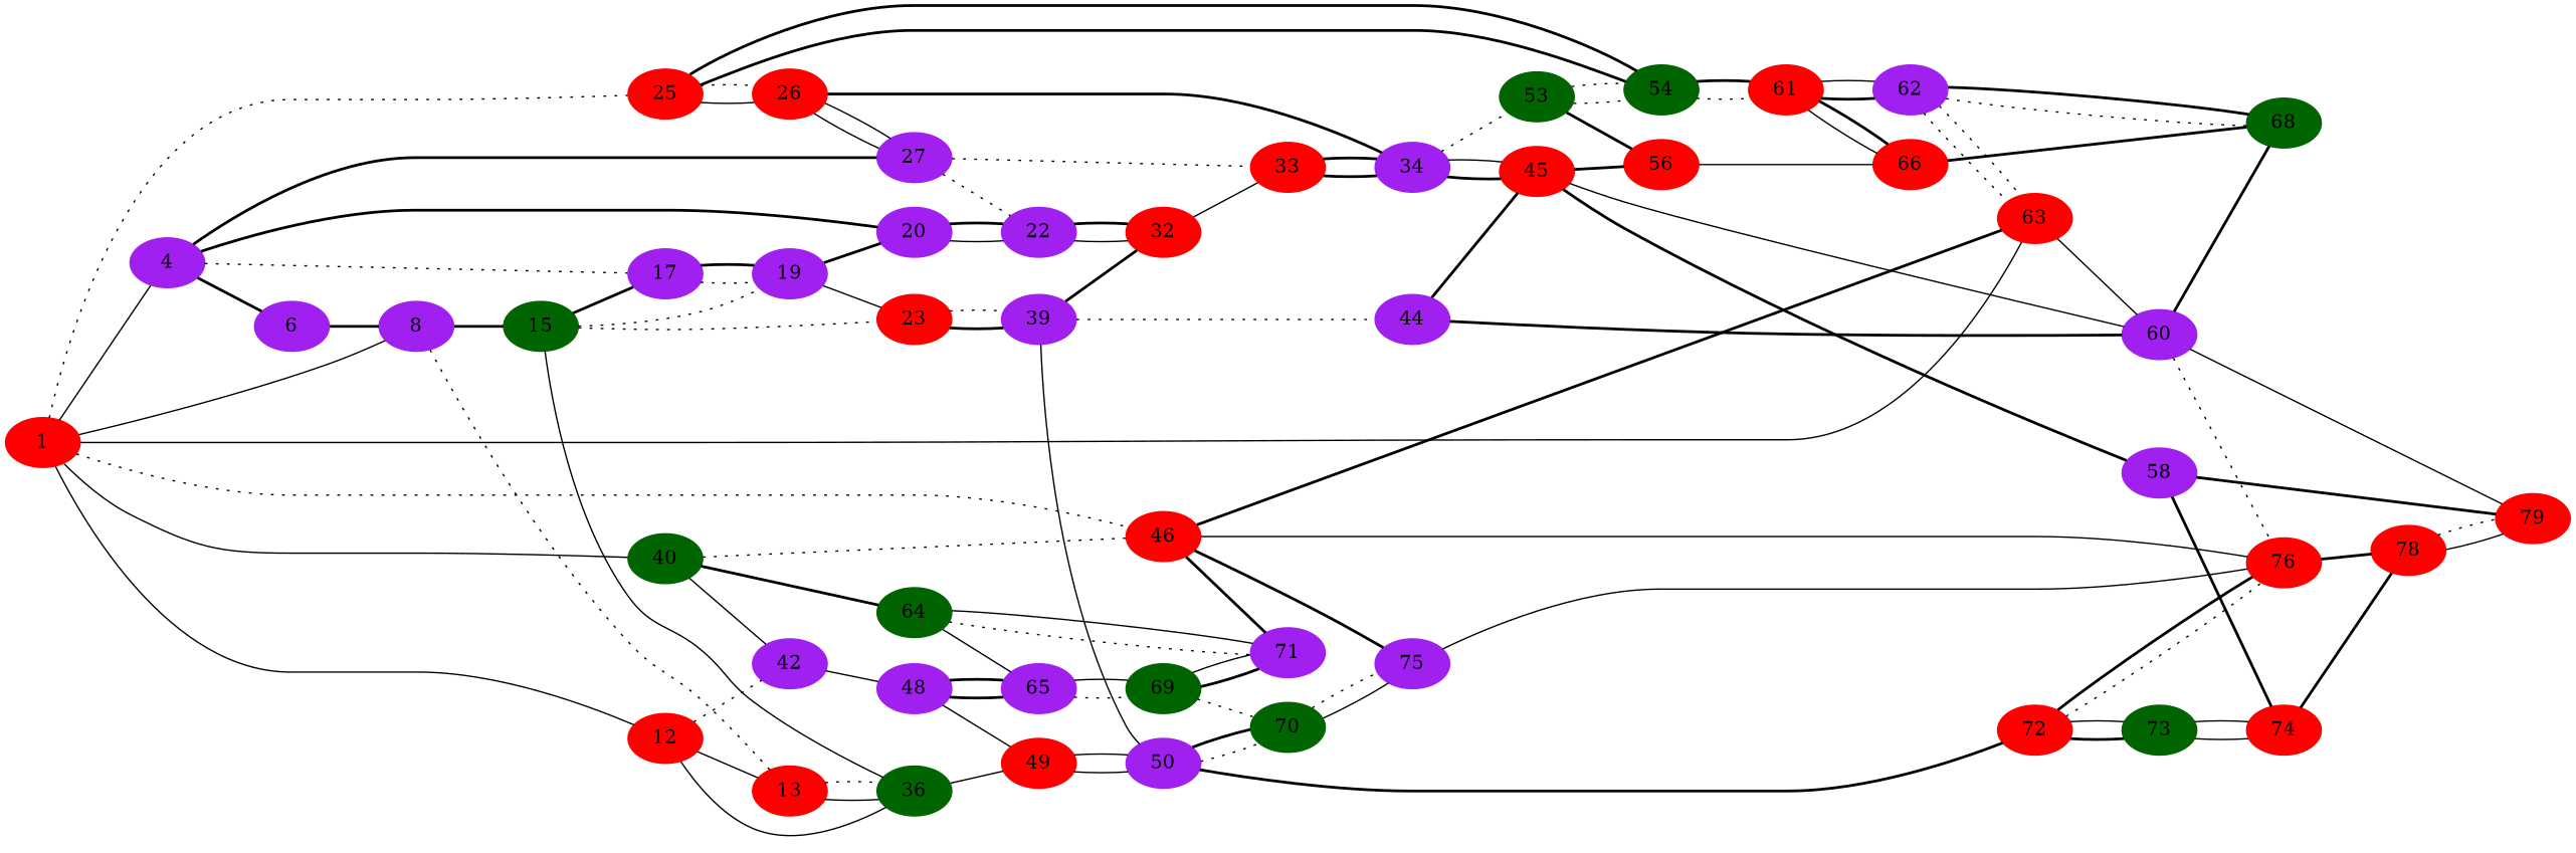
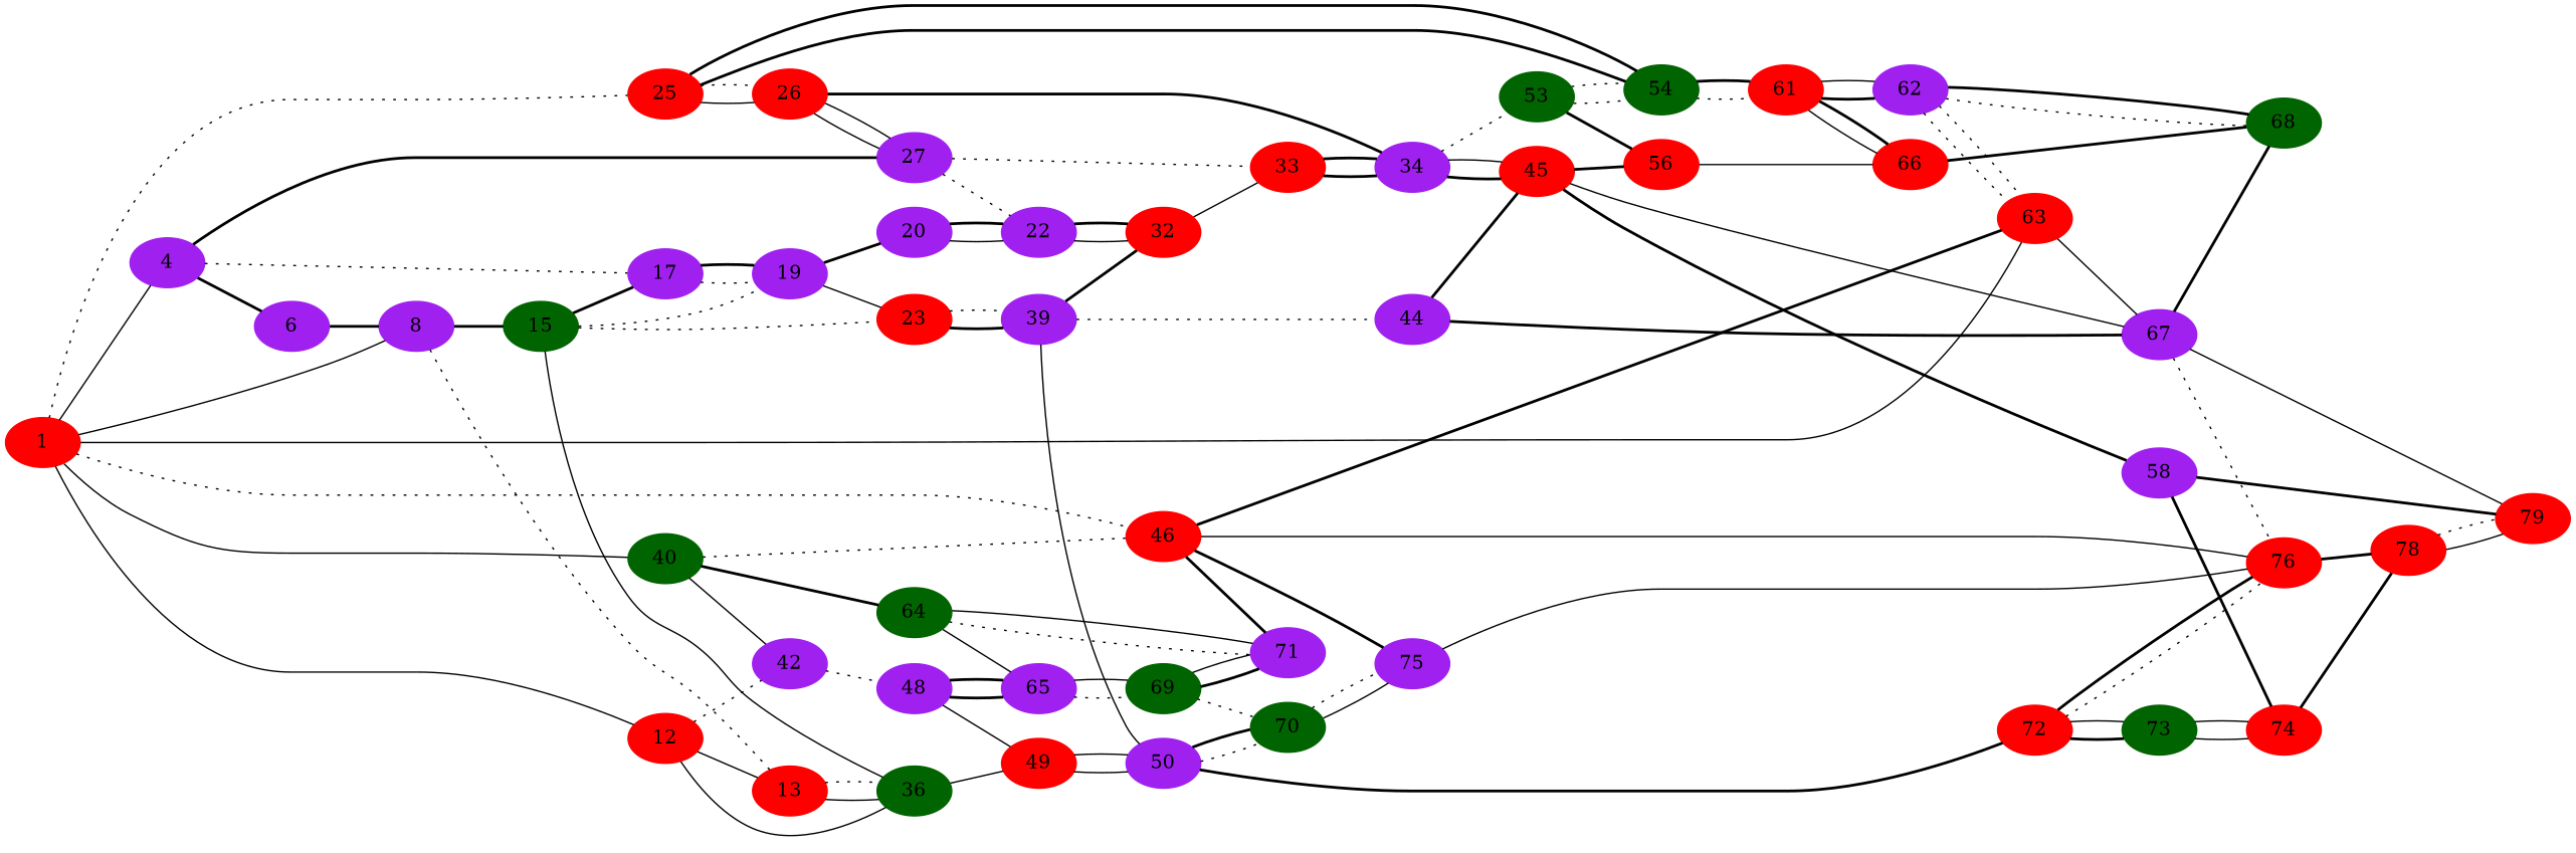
  graph {
    rankdir=LR
    node [color=red style=filled]
    edge [style=bold]
    1 [super="+7+2"]
    4 [color=purple super="+5+21"]
    8 [color=purple super="+9+14"]
    12 [super="+37"]
    25
    40 [color=darkgreen super="+41"]
    46 [super="+47+82"]
    63
    6 [color=purple]
    17 [color=purple]
    20 [color=purple]
    27 [color=purple super="+29"]
    13
    15 [color=darkgreen super="+16+18"]
    36 [color=darkgreen super="+39"]
    42 [color=purple super="+43"]
    26
    54 [color=darkgreen]
    64 [color=darkgreen]
    71 [color=purple]
    75 [color=purple]
    76 [super="+83"]
-   67 [color=purple super="+80" label=60]
+   67 [color=purple super="+80"]
    19 [color=purple super="+24"]
    n25 [color=purple label=22]
    33
    23
    49
    48 [color=purple]
    n30 [color=purple label=39 super="+31+52"]
    32
    44 [color=purple super="+57"]
    50 [color=purple super="+51"]
    34 [color=purple super="+35"]
    61
    45 [super="+55"]
    53 [color=darkgreen]
    70 [color=darkgreen]
    72
    58 [color=purple super="+59"]
    56
    65 [color=purple]
    74 [super="+77"]
    79
    66
    68 [color=darkgreen]
    78
    69 [color=darkgreen]
    73 [color=darkgreen]
    62 [color=purple]
    1 -- 4 [style=solid]
    1 -- 8 [style=solid]
    1 -- 12 [style=solid]
    1 -- 25 [style=dotted]
    1 -- 40 [style=solid]
    1 -- 46 [style=dotted]
    1 -- 63 [style=solid]
    4 -- 6
    4 -- 17 [style=dotted]
-   4 -- 20
    4 -- 27
    8 -- 13 [style=dotted]
    8 -- 15 [weight=2]
    12 -- 13 [style=solid]
    12 -- 36 [style=solid]
    12 -- 42 [style=dotted weight=2]
    25 -- 26 [style=solid]
    25 -- 26 [style=dotted]
    25 -- 54
    25 -- 54
    40 -- 46 [style=dotted]
    40 -- 42 [style=solid]
    40 -- 64
    46 -- 63
    46 -- 71
    46 -- 75
    46 -- 76 [style=solid]
    63 -- 67 [style=solid]
    6 -- 8
    17 -- 19 [style=dotted]
    17 -- 19
    20 -- n25 [style=solid]
    20 -- n25
    27 -- n25 [style=dotted]
    27 -- 33 [style=dotted]
    13 -- 36 [style=solid]
    13 -- 36 [style=dotted]
    15 -- 17
    15 -- 36 [style=solid]
    15 -- 19 [style=dotted]
    15 -- 23 [style=dotted]
    36 -- 49 [style=solid]
-   42 -- 48 [style=solid]
+   42 -- 48 [style=dotted]
    26 -- 27 [style=solid]
    26 -- 27 [style=solid]
    26 -- 34
    54 -- 61 [style=dotted]
    54 -- 61
    64 -- 71 [style=dotted]
    64 -- 71 [style=solid]
    64 -- 65 [style=solid]
    75 -- 76 [style=solid]
    76 -- 78
    67 -- 76 [style=dotted]
    67 -- 79 [style=solid]
    67 -- 68
    19 -- 20
    19 -- 23 [style=solid]
    n25 -- 32 [style=solid]
    n25 -- 32
    33 -- 34
    33 -- 34
    23 -- n30
    23 -- n30 [style=dotted]
    49 -- 50 [style=solid]
    49 -- 50 [style=solid]
    48 -- 49 [style=solid]
    48 -- 65
    48 -- 65
    n30 -- 32
    n30 -- 44 [style=dotted weight=2]
    n30 -- 50 [style=solid]
    32 -- 33 [style=solid]
    44 -- 67
    44 -- 45
    50 -- 70 [style=dotted]
    50 -- 70
    50 -- 72
    34 -- 45
    34 -- 45 [style=solid]
    34 -- 53 [style=dotted]
    61 -- 66 [style=solid]
    61 -- 66
    61 -- 62
    61 -- 62 [style=solid]
    45 -- 67 [style=solid]
    45 -- 58
    45 -- 56
    53 -- 54 [style=dotted]
    53 -- 54 [style=dotted]
    53 -- 56
    70 -- 75 [style=solid]
    70 -- 75 [style=dotted]
    72 -- 76 [style=dotted]
    72 -- 76
    72 -- 73
    72 -- 73 [style=solid]
    58 -- 74
    58 -- 79
    56 -- 66 [style=solid]
    65 -- 69 [style=dotted]
    65 -- 69 [style=solid]
    74 -- 78
    66 -- 68
    78 -- 79 [style=solid]
    78 -- 79 [style=dotted]
    69 -- 71
    69 -- 71 [style=solid]
    69 -- 70 [style=dotted]
    73 -- 74 [style=solid weight=2]
    73 -- 74 [style=solid]
    62 -- 63 [style=dotted]
    62 -- 63 [style=dotted]
    62 -- 68 [style=dotted]
    62 -- 68
  }
